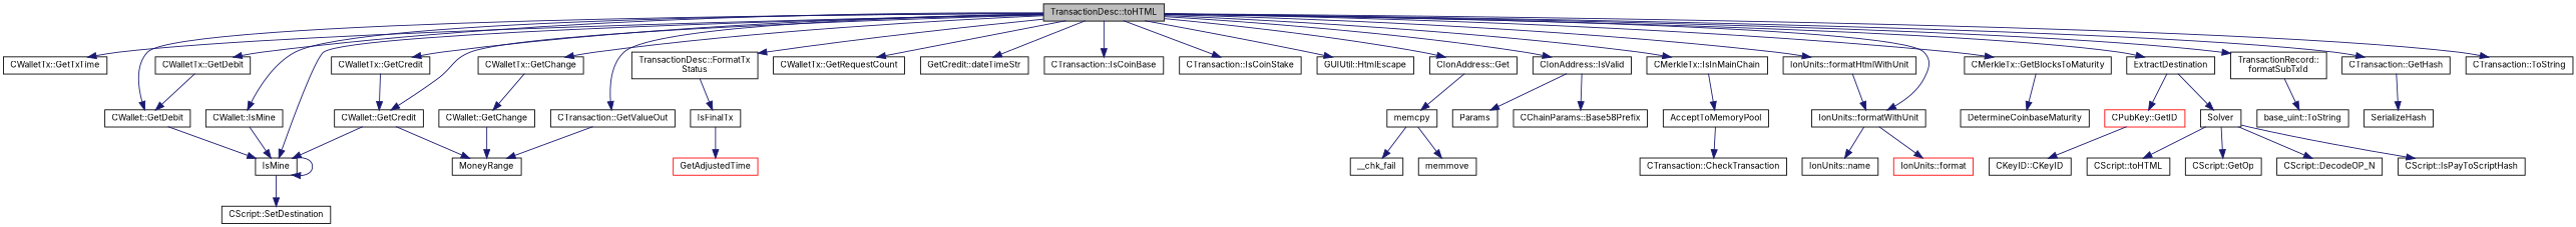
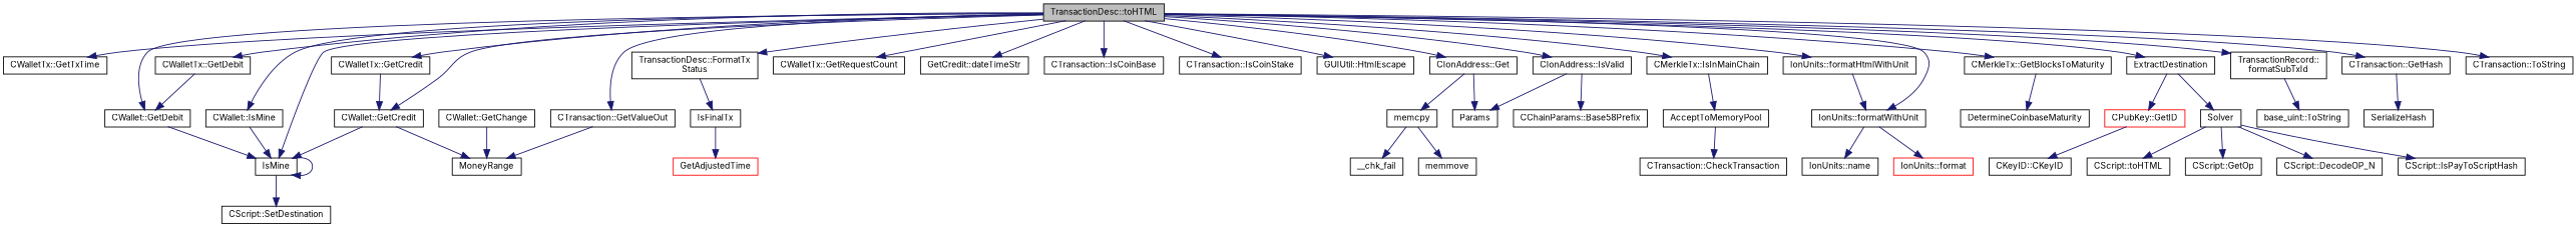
  digraph {
    fontname=Inter
    rankdir=TB
    node [color=black fillcolor=white fontname=Inter fontsize=10 shape=record style=filled]
    edge [color=midnightblue fontname=Inter fontsize=10 labelfontname=Helvetica labelfontsize=10 style=solid]
    n1 [fillcolor=grey75 fontcolor=black height=0.2 label="TransactionDesc::toHTML" width=0.4]
    n2 [height=0.2 label="CWalletTx::GetTxTime" width=0.4]
    n3 [height=0.2 label="CWalletTx::GetCredit" width=0.4]
    n4 [height=0.2 label="CWallet::GetCredit" width=0.4]
    n5 [height=0.2 label=IsMine width=0.4]
    n6 [height=0.2 label="CWalletTx::GetDebit" width=0.4]
    n7 [height=0.2 label="CWallet::GetDebit" width=0.4]
    n8 [height=0.2 label="TransactionDesc::FormatTx\lStatus" width=0.4]
    n9 [height=0.2 label="CWalletTx::GetRequestCount" width=0.4]
    n10 [height=0.2 label="GetCredit::dateTimeStr" width=0.4]
    n11 [height=0.2 label="CTransaction::IsCoinBase" width=0.4]
    n12 [height=0.2 label="CTransaction::IsCoinStake" width=0.4]
    n13 [height=0.2 label="GUIUtil::HtmlEscape" width=0.4]
    n14 [height=0.2 label="CIonAddress::IsValid" width=0.4]
    n15 [height=0.2 label="CIonAddress::Get" width=0.4]
    n16 [height=0.2 label="CMerkleTx::IsInMainChain" width=0.4]
    n17 [height=0.2 label="IonUnits::formatHtmlWithUnit" width=0.4]
    n18 [height=0.2 label="IonUnits::formatWithUnit" width=0.4]
    n19 [height=0.2 label="CMerkleTx::GetBlocksToMaturity" width=0.4]
    n20 [height=0.2 label="CWallet::IsMine" width=0.4]
    n21 [height=0.2 label=ExtractDestination width=0.4]
-   n22 [height=0.2 label="CWalletTx::GetChange" width=0.4]
    n23 [height=0.2 label="CTransaction::GetValueOut" width=0.4]
    n24 [height=0.2 label="TransactionRecord::\lformatSubTxId" width=0.4]
    n25 [height=0.2 label="CTransaction::GetHash" width=0.4]
    n26 [height=0.2 label="CTransaction::ToString" width=0.4]
    n27 [height=0.2 label=MoneyRange width=0.4]
    n28 [height=0.2 label="CScript::SetDestination" width=0.4]
    n29 [height=0.2 label=IsFinalTx width=0.4]
    n30 [height=0.2 label=Params width=0.4]
    n31 [height=0.2 label="CChainParams::Base58Prefix" width=0.4]
    n32 [height=0.2 label=memcpy width=0.4]
    n33 [height=0.2 label=AcceptToMemoryPool width=0.4]
    n34 [color=red height=0.2 label="IonUnits::format" width=0.4]
    n35 [height=0.2 label="IonUnits::name" width=0.4]
    n36 [height=0.2 label=DetermineCoinbaseMaturity width=0.4]
    n37 [height=0.2 label=Solver width=0.4]
    n38 [color=red height=0.2 label="CPubKey::GetID" width=0.4]
    n39 [height=0.2 label="CWallet::GetChange" width=0.4]
    n40 [height=0.2 label="base_uint::ToString" width=0.4]
    n41 [height=0.2 label=SerializeHash width=0.4]
    n42 [color=red height=0.2 label=GetAdjustedTime width=0.4]
    n43 [height=0.2 label=memmove width=0.4]
    n44 [height=0.2 label=__chk_fail width=0.4]
    n45 [height=0.2 label="CTransaction::CheckTransaction" width=0.4]
    n46 [height=0.2 label="CScript::IsPayToScriptHash" width=0.4]
    n47 [height=0.2 label="CScript::toHTML" width=0.4]
    n48 [height=0.2 label="CScript::GetOp" width=0.4]
    n49 [height=0.2 label="CScript::DecodeOP_N" width=0.4]
    n50 [height=0.2 label="CKeyID::CKeyID" width=0.4]
    n1 -> n2
    n1 -> n3
    n1 -> n4
    n1 -> n5
    n1 -> n6
    n1 -> n7
    n1 -> n8
    n1 -> n9
    n1 -> n10
    n1 -> n11
    n1 -> n12
    n1 -> n13
    n1 -> n14
    n1 -> n15
    n1 -> n16
    n1 -> n17
    n1 -> n18
    n1 -> n19
    n1 -> n20
    n1 -> n21
-   n1 -> n22
    n1 -> n23
    n1 -> n24
    n1 -> n25
    n1 -> n26
    n3 -> n4
    n4 -> n5
    n4 -> n27
    n5 -> n5
    n5 -> n28
    n6 -> n7
    n7 -> n5
    n8 -> n29
    n14 -> n30
    n14 -> n31
+   n15 -> n30
    n15 -> n32
    n16 -> n33
    n17 -> n18
    n18 -> n34
    n18 -> n35
    n19 -> n36
    n20 -> n5
    n21 -> n37
    n21 -> n38
-   n22 -> n39
    n23 -> n27
    n24 -> n40
    n25 -> n41
    n29 -> n42
    n32 -> n43
    n32 -> n44
    n33 -> n45
    n37 -> n46
    n37 -> n47
    n37 -> n48
    n37 -> n49
    n38 -> n50
    n39 -> n27
  }
